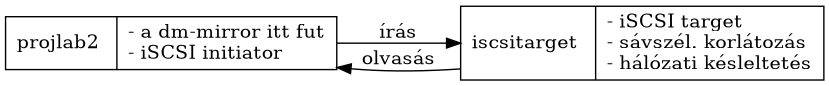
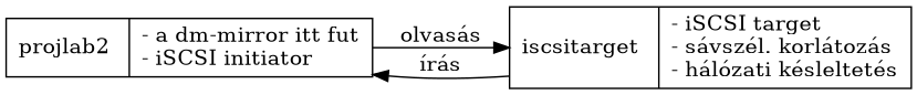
  digraph {
    rankdir=LR
    node [shape=record]
    n1 [label="{projlab2 \l|- a dm-mirror itt fut\l- iSCSI initiator\l}"]
    n2 [label="{iscsitarget \l|- iSCSI target\l- sávszél. korlátozás\l- hálózati késleltetés\l}"]
-   n1 -> n2 [label="írás"]
-   n2 -> n1 [label="olvasás"]
+   n1 -> n2 [label="olvasás"]
+   n2 -> n1 [label="írás"]
  }
